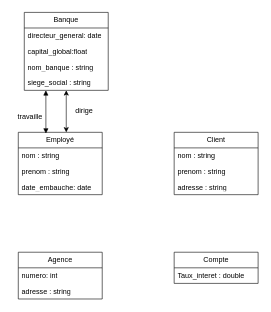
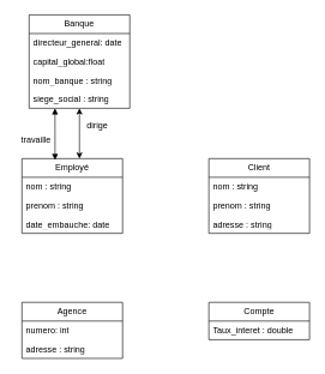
  <mxCell id="0" />
  <mxCell id="1" parent="0" />
  <mxCell id="2" value="Banque" style="swimlane;fontStyle=0;childLayout=stackLayout;horizontal=1;startSize=26;fillColor=none;horizontalStack=0;resizeParent=1;resizeParentMax=0;resizeLast=0;collapsible=1;marginBottom=0;whiteSpace=wrap;html=1;" vertex="1" parent="1"><mxGeometry x="40" y="20" width="140" height="130" as="geometry" /></mxCell>
  <mxCell id="3" value="directeur_general: date" style="text;strokeColor=none;fillColor=none;align=left;verticalAlign=top;spacingLeft=4;spacingRight=4;overflow=hidden;rotatable=0;points=[[0,0.5],[1,0.5]];portConstraint=eastwest;whiteSpace=wrap;html=1;" vertex="1" parent="2"><mxGeometry y="26" width="140" height="26" as="geometry" /></mxCell>
  <mxCell id="4" value="capital_global:float" style="text;strokeColor=none;fillColor=none;align=left;verticalAlign=top;spacingLeft=4;spacingRight=4;overflow=hidden;rotatable=0;points=[[0,0.5],[1,0.5]];portConstraint=eastwest;whiteSpace=wrap;html=1;" vertex="1" parent="2"><mxGeometry y="52" width="140" height="26" as="geometry" /></mxCell>
  <mxCell id="5" value="nom_banque : string" style="text;strokeColor=none;fillColor=none;align=left;verticalAlign=top;spacingLeft=4;spacingRight=4;overflow=hidden;rotatable=0;points=[[0,0.5],[1,0.5]];portConstraint=eastwest;whiteSpace=wrap;html=1;" vertex="1" parent="2"><mxGeometry y="78" width="140" height="26" as="geometry" /></mxCell>
  <mxCell id="6" value="siege_social : string" style="text;strokeColor=none;fillColor=none;align=left;verticalAlign=top;spacingLeft=4;spacingRight=4;overflow=hidden;rotatable=0;points=[[0,0.5],[1,0.5]];portConstraint=eastwest;whiteSpace=wrap;html=1;" vertex="1" parent="2"><mxGeometry y="104" width="140" height="26" as="geometry" /></mxCell>
  <mxCell id="7" value="Employé" style="swimlane;fontStyle=0;childLayout=stackLayout;horizontal=1;startSize=26;fillColor=none;horizontalStack=0;resizeParent=1;resizeParentMax=0;resizeLast=0;collapsible=1;marginBottom=0;whiteSpace=wrap;html=1;" vertex="1" parent="1"><mxGeometry x="30" y="220" width="140" height="104" as="geometry" /></mxCell>
  <mxCell id="8" value="nom : string" style="text;strokeColor=none;fillColor=none;align=left;verticalAlign=top;spacingLeft=4;spacingRight=4;overflow=hidden;rotatable=0;points=[[0,0.5],[1,0.5]];portConstraint=eastwest;whiteSpace=wrap;html=1;" vertex="1" parent="7"><mxGeometry y="26" width="140" height="26" as="geometry" /></mxCell>
  <mxCell id="9" value="prenom : string" style="text;strokeColor=none;fillColor=none;align=left;verticalAlign=top;spacingLeft=4;spacingRight=4;overflow=hidden;rotatable=0;points=[[0,0.5],[1,0.5]];portConstraint=eastwest;whiteSpace=wrap;html=1;" vertex="1" parent="7"><mxGeometry y="52" width="140" height="26" as="geometry" /></mxCell>
  <mxCell id="10" value="date_embauche: date" style="text;strokeColor=none;fillColor=none;align=left;verticalAlign=top;spacingLeft=4;spacingRight=4;overflow=hidden;rotatable=0;points=[[0,0.5],[1,0.5]];portConstraint=eastwest;whiteSpace=wrap;html=1;" vertex="1" parent="7"><mxGeometry y="78" width="140" height="26" as="geometry" /></mxCell>
  <mxCell id="11" value="Client" style="swimlane;fontStyle=0;childLayout=stackLayout;horizontal=1;startSize=26;fillColor=none;horizontalStack=0;resizeParent=1;resizeParentMax=0;resizeLast=0;collapsible=1;marginBottom=0;whiteSpace=wrap;html=1;" vertex="1" parent="1"><mxGeometry x="290" y="220" width="140" height="104" as="geometry" /></mxCell>
  <mxCell id="12" value="nom : string" style="text;strokeColor=none;fillColor=none;align=left;verticalAlign=top;spacingLeft=4;spacingRight=4;overflow=hidden;rotatable=0;points=[[0,0.5],[1,0.5]];portConstraint=eastwest;whiteSpace=wrap;html=1;" vertex="1" parent="11"><mxGeometry y="26" width="140" height="26" as="geometry" /></mxCell>
  <mxCell id="13" value="prenom : string" style="text;strokeColor=none;fillColor=none;align=left;verticalAlign=top;spacingLeft=4;spacingRight=4;overflow=hidden;rotatable=0;points=[[0,0.5],[1,0.5]];portConstraint=eastwest;whiteSpace=wrap;html=1;" vertex="1" parent="11"><mxGeometry y="52" width="140" height="26" as="geometry" /></mxCell>
  <mxCell id="14" value="adresse : string" style="text;strokeColor=none;fillColor=none;align=left;verticalAlign=top;spacingLeft=4;spacingRight=4;overflow=hidden;rotatable=0;points=[[0,0.5],[1,0.5]];portConstraint=eastwest;whiteSpace=wrap;html=1;" vertex="1" parent="11"><mxGeometry y="78" width="140" height="26" as="geometry" /></mxCell>
  <mxCell id="15" value="Agence" style="swimlane;fontStyle=0;childLayout=stackLayout;horizontal=1;startSize=26;fillColor=none;horizontalStack=0;resizeParent=1;resizeParentMax=0;resizeLast=0;collapsible=1;marginBottom=0;whiteSpace=wrap;html=1;" vertex="1" parent="1"><mxGeometry x="30" y="420" width="140" height="78" as="geometry" /></mxCell>
  <mxCell id="16" value="numero: int" style="text;strokeColor=none;fillColor=none;align=left;verticalAlign=top;spacingLeft=4;spacingRight=4;overflow=hidden;rotatable=0;points=[[0,0.5],[1,0.5]];portConstraint=eastwest;whiteSpace=wrap;html=1;" vertex="1" parent="15"><mxGeometry y="26" width="140" height="26" as="geometry" /></mxCell>
  <mxCell id="17" value="adresse : string" style="text;strokeColor=none;fillColor=none;align=left;verticalAlign=top;spacingLeft=4;spacingRight=4;overflow=hidden;rotatable=0;points=[[0,0.5],[1,0.5]];portConstraint=eastwest;whiteSpace=wrap;html=1;" vertex="1" parent="15"><mxGeometry y="52" width="140" height="26" as="geometry" /></mxCell>
  <mxCell id="18" value="Compte" style="swimlane;fontStyle=0;childLayout=stackLayout;horizontal=1;startSize=26;fillColor=none;horizontalStack=0;resizeParent=1;resizeParentMax=0;resizeLast=0;collapsible=1;marginBottom=0;whiteSpace=wrap;html=1;" vertex="1" parent="1"><mxGeometry x="290" y="420" width="140" height="52" as="geometry" /></mxCell>
  <mxCell id="19" value="Taux_interet : double" style="text;strokeColor=none;fillColor=none;align=left;verticalAlign=top;spacingLeft=4;spacingRight=4;overflow=hidden;rotatable=0;points=[[0,0.5],[1,0.5]];portConstraint=eastwest;whiteSpace=wrap;html=1;" vertex="1" parent="18"><mxGeometry y="26" width="140" height="26" as="geometry" /></mxCell>
  <mxCell id="20" value="" style="endArrow=block;startArrow=block;endFill=1;startFill=1;html=1;rounded=0;exitX=0.329;exitY=0.019;exitDx=0;exitDy=0;exitPerimeter=0;" edge="1" parent="1" source="7"><mxGeometry width="160" relative="1" as="geometry"><mxPoint x="79" y="180" as="sourcePoint" /><mxPoint x="76" y="150" as="targetPoint" /></mxGeometry></mxCell>
  <mxCell id="21" value="travaille" style="text;html=1;strokeColor=none;fillColor=none;align=center;verticalAlign=middle;whiteSpace=wrap;rounded=0;" vertex="1" parent="1"><mxGeometry x="20" y="180" width="60" height="30" as="geometry" /></mxCell>
  <mxCell id="22" value="" style="endArrow=classic;startArrow=classic;html=1;rounded=0;" edge="1" parent="1"><mxGeometry width="50" height="50" relative="1" as="geometry"><mxPoint x="110" y="220" as="sourcePoint" /><mxPoint x="110" y="150" as="targetPoint" /></mxGeometry></mxCell>
- <mxCell id="23" value="dirige" style="text;html=1;strokeColor=none;fillColor=none;align=center;verticalAlign=middle;whiteSpace=wrap;rounded=0;" vertex="1" parent="1"><mxGeometry x="110" y="170" width="60" height="30" as="geometry" /></mxCell>
+ <mxCell id="23" value="dirige" style="text;html=1;strokeColor=none;fillColor=none;align=center;verticalAlign=middle;whiteSpace=wrap;rounded=0;" vertex="1" parent="1"><mxGeometry x="105" y="160" width="60" height="30" as="geometry" /></mxCell>
